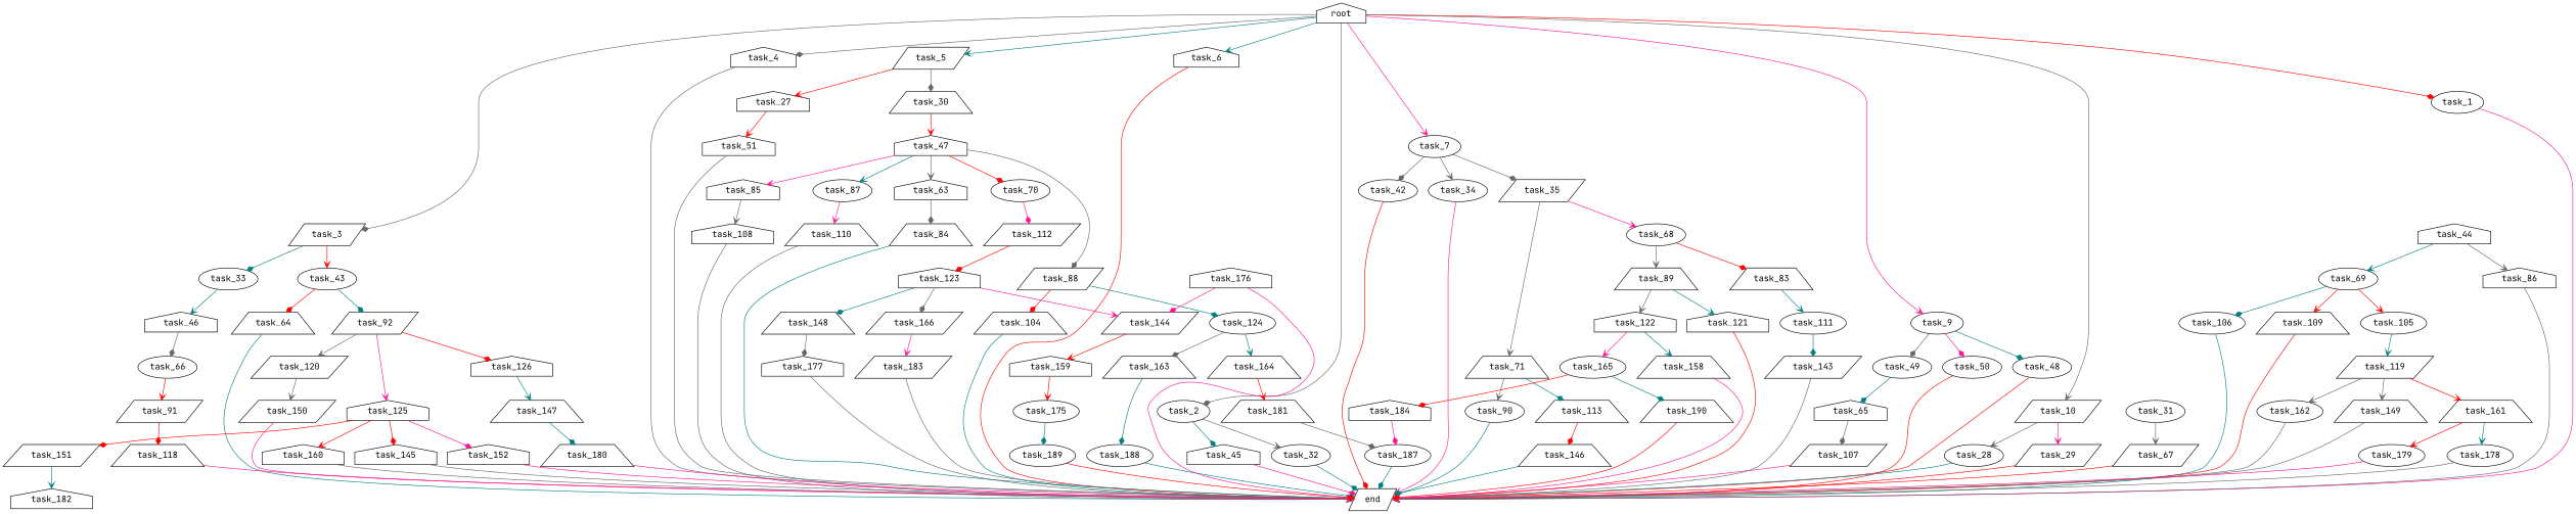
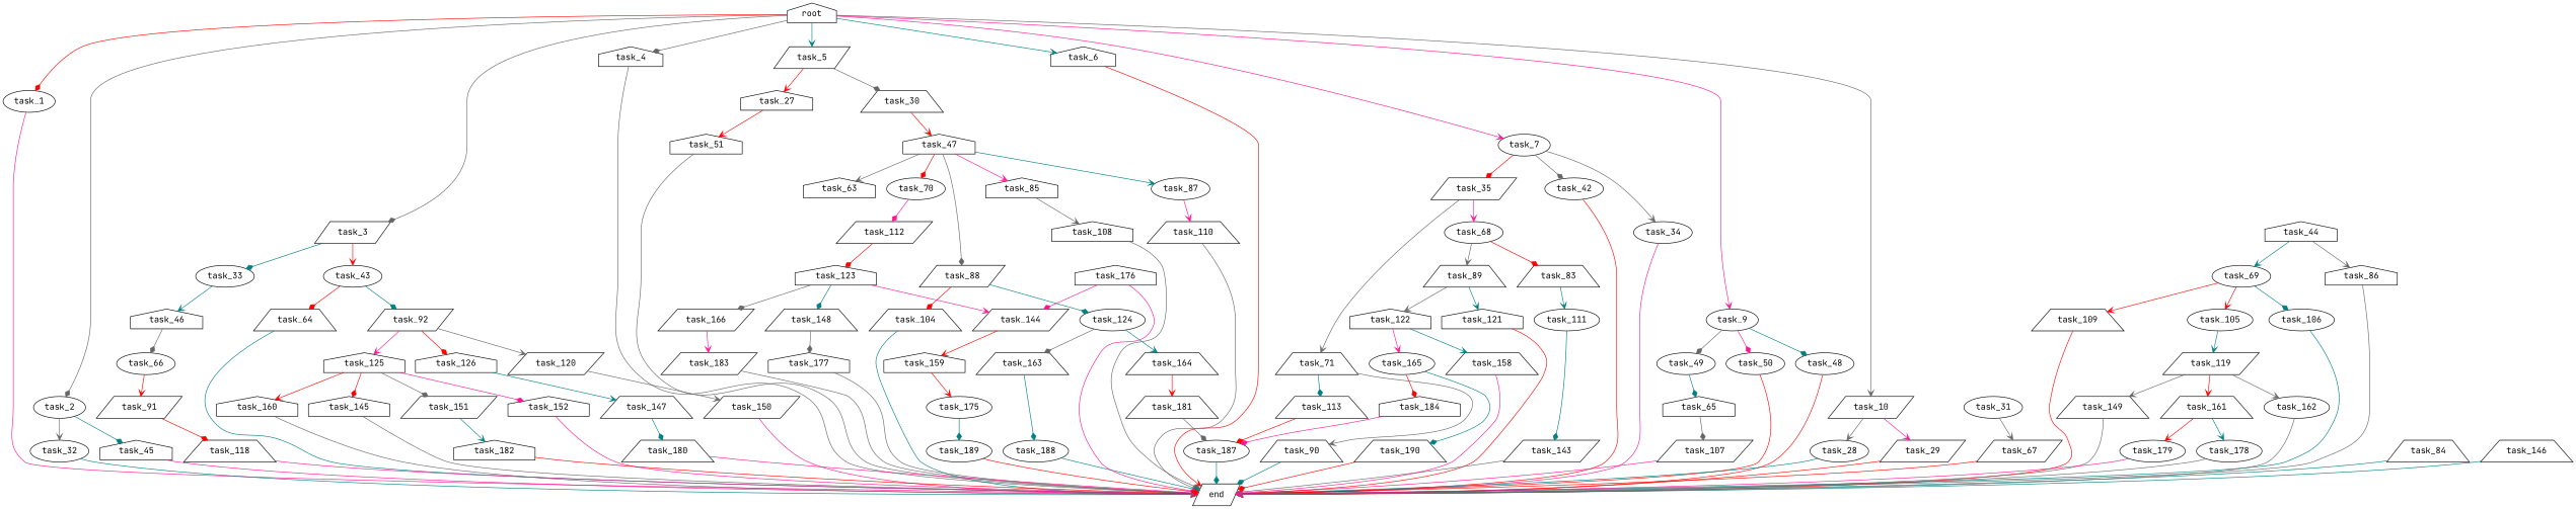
  digraph {
    fontname="JetBrains Mono"
    node [fontname="JetBrains Mono" shape=ellipse]
    edge [arrowhead=vee color=gray40 fontname="JetBrains Mono"]
    root [shape=house]
    task_1
    task_2
    task_3 [shape=parallelogram]
    task_4 [shape=house]
    task_5 [shape=parallelogram]
    task_6 [shape=house]
    task_7
    task_9
    task_10 [shape=parallelogram]
    end [shape=parallelogram]
    task_32
    task_45 [shape=house]
    task_33
    task_43
    task_27 [shape=house]
    task_30 [shape=trapezium]
    task_34
    task_35 [shape=parallelogram]
    task_42
    task_48
    task_49
    task_50
    task_28
    task_29 [shape=parallelogram]
    task_46 [shape=house]
    task_64 [shape=trapezium]
    task_92 [shape=parallelogram]
    task_51 [shape=house]
    task_47 [shape=house]
    task_68
    task_71 [shape=trapezium]
    task_67 [shape=parallelogram]
    task_31
    task_44 [shape=house]
    task_69
    task_86 [shape=house]
    task_65 [shape=house]
    task_63 [shape=house]
    task_70
    task_85 [shape=house]
    task_87
    task_88 [shape=parallelogram]
    task_66
    task_83 [shape=trapezium]
    task_89 [shape=trapezium]
-   task_90
+   task_90 [shape=trapezium]
    task_113 [shape=trapezium]
    task_120 [shape=parallelogram]
    task_125 [shape=house]
    task_126 [shape=house]
    task_105
    task_106
    task_109 [shape=trapezium]
    task_91 [shape=parallelogram]
    task_84 [shape=trapezium]
    task_112 [shape=parallelogram]
    task_108 [shape=house]
    task_110 [shape=trapezium]
    task_104 [shape=trapezium]
    task_124
    task_107 [shape=parallelogram]
    task_118 [shape=trapezium]
    task_111
    task_121 [shape=house]
    task_122 [shape=house]
    task_119 [shape=parallelogram]
    task_123 [shape=house]
    task_146 [shape=trapezium]
    task_143 [shape=parallelogram]
    task_163 [shape=trapezium]
    task_164 [shape=trapezium]
    task_158 [shape=trapezium]
    task_165
    task_150 [shape=parallelogram]
    task_145 [shape=house]
    task_151 [shape=parallelogram]
    task_152 [shape=house]
    task_160 [shape=house]
    task_147 [shape=trapezium]
    task_149 [shape=trapezium]
    task_161 [shape=trapezium]
    task_162
    task_144 [shape=parallelogram]
    task_148 [shape=trapezium]
    task_166 [shape=parallelogram]
    task_178
    task_179
    task_184 [shape=house]
    task_190 [shape=trapezium]
    task_159 [shape=house]
    task_177 [shape=house]
    task_183 [shape=parallelogram]
    task_188
    task_181 [shape=trapezium]
    task_182 [shape=house]
    task_180 [shape=trapezium]
    task_175
    task_176 [shape=house]
    task_189
    task_187
    root -> task_1 [arrowhead=diamond color=red]
    root -> task_2 [arrowhead=diamond]
    root -> task_3 [arrowhead=diamond]
    root -> task_4 [arrowhead=diamond]
    root -> task_5 [color=teal]
    root -> task_6 [color=teal]
    root -> task_7 [color=deeppink]
    root -> task_9 [color=deeppink]
    root -> task_10
    task_1 -> end [color=deeppink]
    task_2 -> task_32
    task_2 -> task_45 [arrowhead=diamond color=teal]
    task_3 -> task_33 [arrowhead=diamond color=teal]
    task_3 -> task_43 [color=red]
    task_4 -> end
    task_5 -> task_27 [color=red]
    task_5 -> task_30 [arrowhead=diamond]
    task_6 -> end [color=red]
    task_7 -> task_34
-   task_7 -> task_35 [arrowhead=diamond]
+   task_7 -> task_35 [arrowhead=diamond color=red]
    task_7 -> task_42 [arrowhead=diamond]
    task_9 -> task_48 [arrowhead=diamond color=teal]
    task_9 -> task_49 [arrowhead=diamond]
    task_9 -> task_50 [arrowhead=diamond color=deeppink]
    task_10 -> task_28
    task_10 -> task_29 [color=deeppink]
    task_32 -> end [arrowhead=diamond color=teal]
    task_45 -> end [arrowhead=diamond color=deeppink]
    task_33 -> task_46 [color=teal]
    task_43 -> task_64 [arrowhead=diamond color=red]
    task_43 -> task_92 [arrowhead=diamond color=teal]
    task_27 -> task_51 [color=red]
    task_30 -> task_47 [color=red]
    task_34 -> end [color=deeppink]
    task_35 -> task_68 [color=deeppink]
    task_35 -> task_71
    task_42 -> end [arrowhead=diamond color=red]
    task_48 -> end [color=red]
    task_49 -> task_65 [arrowhead=diamond color=teal]
    task_50 -> end [arrowhead=diamond color=red]
    task_28 -> end [arrowhead=diamond color=teal]
    task_29 -> end [color=red]
    task_46 -> task_66 [arrowhead=diamond]
    task_64 -> end [arrowhead=diamond color=teal]
    task_92 -> task_120
    task_92 -> task_125 [color=deeppink]
    task_92 -> task_126 [arrowhead=diamond color=red]
    task_51 -> end
    task_47 -> task_63
    task_47 -> task_70 [arrowhead=diamond color=red]
    task_47 -> task_85 [color=deeppink]
    task_47 -> task_87 [color=teal]
    task_47 -> task_88 [arrowhead=diamond]
    task_68 -> task_83 [arrowhead=diamond color=red]
    task_68 -> task_89
    task_71 -> task_90
    task_71 -> task_113 [arrowhead=diamond color=teal]
    task_67 -> end [arrowhead=diamond color=red]
    task_31 -> task_67
    task_44 -> task_69 [color=teal]
    task_44 -> task_86
    task_69 -> task_105 [color=red]
    task_69 -> task_106 [arrowhead=diamond color=teal]
    task_69 -> task_109 [color=red]
    task_86 -> end
    task_65 -> task_107 [arrowhead=diamond]
-   task_63 -> task_84 [arrowhead=diamond]
    task_70 -> task_112 [arrowhead=diamond color=deeppink]
    task_85 -> task_108
    task_87 -> task_110 [color=deeppink]
    task_88 -> task_104 [arrowhead=diamond color=red]
    task_88 -> task_124 [arrowhead=diamond color=teal]
    task_66 -> task_91 [color=red]
    task_83 -> task_111 [color=teal]
    task_89 -> task_121 [color=teal]
    task_89 -> task_122
    task_90 -> end [arrowhead=diamond color=teal]
-   task_113 -> task_146 [arrowhead=diamond color=red]
+   task_113 -> task_187 [arrowhead=diamond color=red]
    task_120 -> task_150
    task_125 -> task_145 [arrowhead=diamond color=red]
-   task_125 -> task_151 [arrowhead=diamond color=red]
+   task_125 -> task_151 [arrowhead=diamond]
    task_125 -> task_152 [arrowhead=diamond color=deeppink]
    task_125 -> task_160 [color=red]
    task_126 -> task_147 [color=teal]
    task_105 -> task_119 [color=teal]
    task_106 -> end [color=teal]
    task_109 -> end [color=red]
    task_91 -> task_118 [arrowhead=diamond color=red]
    task_84 -> end [color=teal]
    task_112 -> task_123 [arrowhead=diamond color=red]
    task_108 -> end [arrowhead=diamond]
    task_110 -> end [arrowhead=diamond]
    task_104 -> end [color=teal]
    task_124 -> task_163 [arrowhead=diamond]
    task_124 -> task_164 [color=teal]
    task_107 -> end [color=deeppink]
    task_118 -> end [arrowhead=diamond color=deeppink]
    task_111 -> task_143 [arrowhead=diamond color=teal]
    task_121 -> end [color=red]
    task_122 -> task_158 [color=teal]
    task_122 -> task_165 [color=deeppink]
    task_119 -> task_149
    task_119 -> task_161 [color=red]
    task_119 -> task_162
    task_123 -> task_144 [color=deeppink]
    task_123 -> task_148 [arrowhead=diamond color=teal]
    task_123 -> task_166 [arrowhead=diamond]
    task_146 -> end [arrowhead=diamond color=teal]
    task_143 -> end
    task_163 -> task_188 [arrowhead=diamond color=teal]
    task_164 -> task_181 [color=red]
    task_158 -> end [color=deeppink]
    task_165 -> task_184 [arrowhead=diamond color=red]
    task_165 -> task_190 [arrowhead=diamond color=teal]
    task_150 -> end [arrowhead=diamond color=deeppink]
    task_145 -> end [arrowhead=diamond]
    task_151 -> task_182 [color=teal]
    task_152 -> end [color=deeppink]
    task_160 -> end
    task_147 -> task_180 [arrowhead=diamond color=teal]
    task_149 -> end
    task_161 -> task_178 [color=teal]
    task_161 -> task_179 [color=red]
    task_162 -> end
    task_144 -> task_159 [color=red]
    task_148 -> task_177 [arrowhead=diamond]
    task_166 -> task_183 [color=deeppink]
    task_178 -> end [arrowhead=diamond]
    task_179 -> end [color=deeppink]
    task_184 -> task_187 [arrowhead=diamond color=deeppink]
    task_190 -> end [arrowhead=diamond color=red]
    task_159 -> task_175 [color=red]
    task_177 -> end
    task_183 -> end [arrowhead=diamond]
    task_188 -> end [arrowhead=diamond color=teal]
    task_181 -> task_187 [arrowhead=diamond]
+   task_182 -> end [color=red]
    task_180 -> end [color=deeppink]
    task_175 -> task_189 [arrowhead=diamond color=teal]
    task_176 -> end [color=deeppink]
    task_176 -> task_144 [arrowhead=diamond color=deeppink]
    task_189 -> end [arrowhead=diamond color=red]
    task_187 -> end [arrowhead=diamond color=teal]
  }
